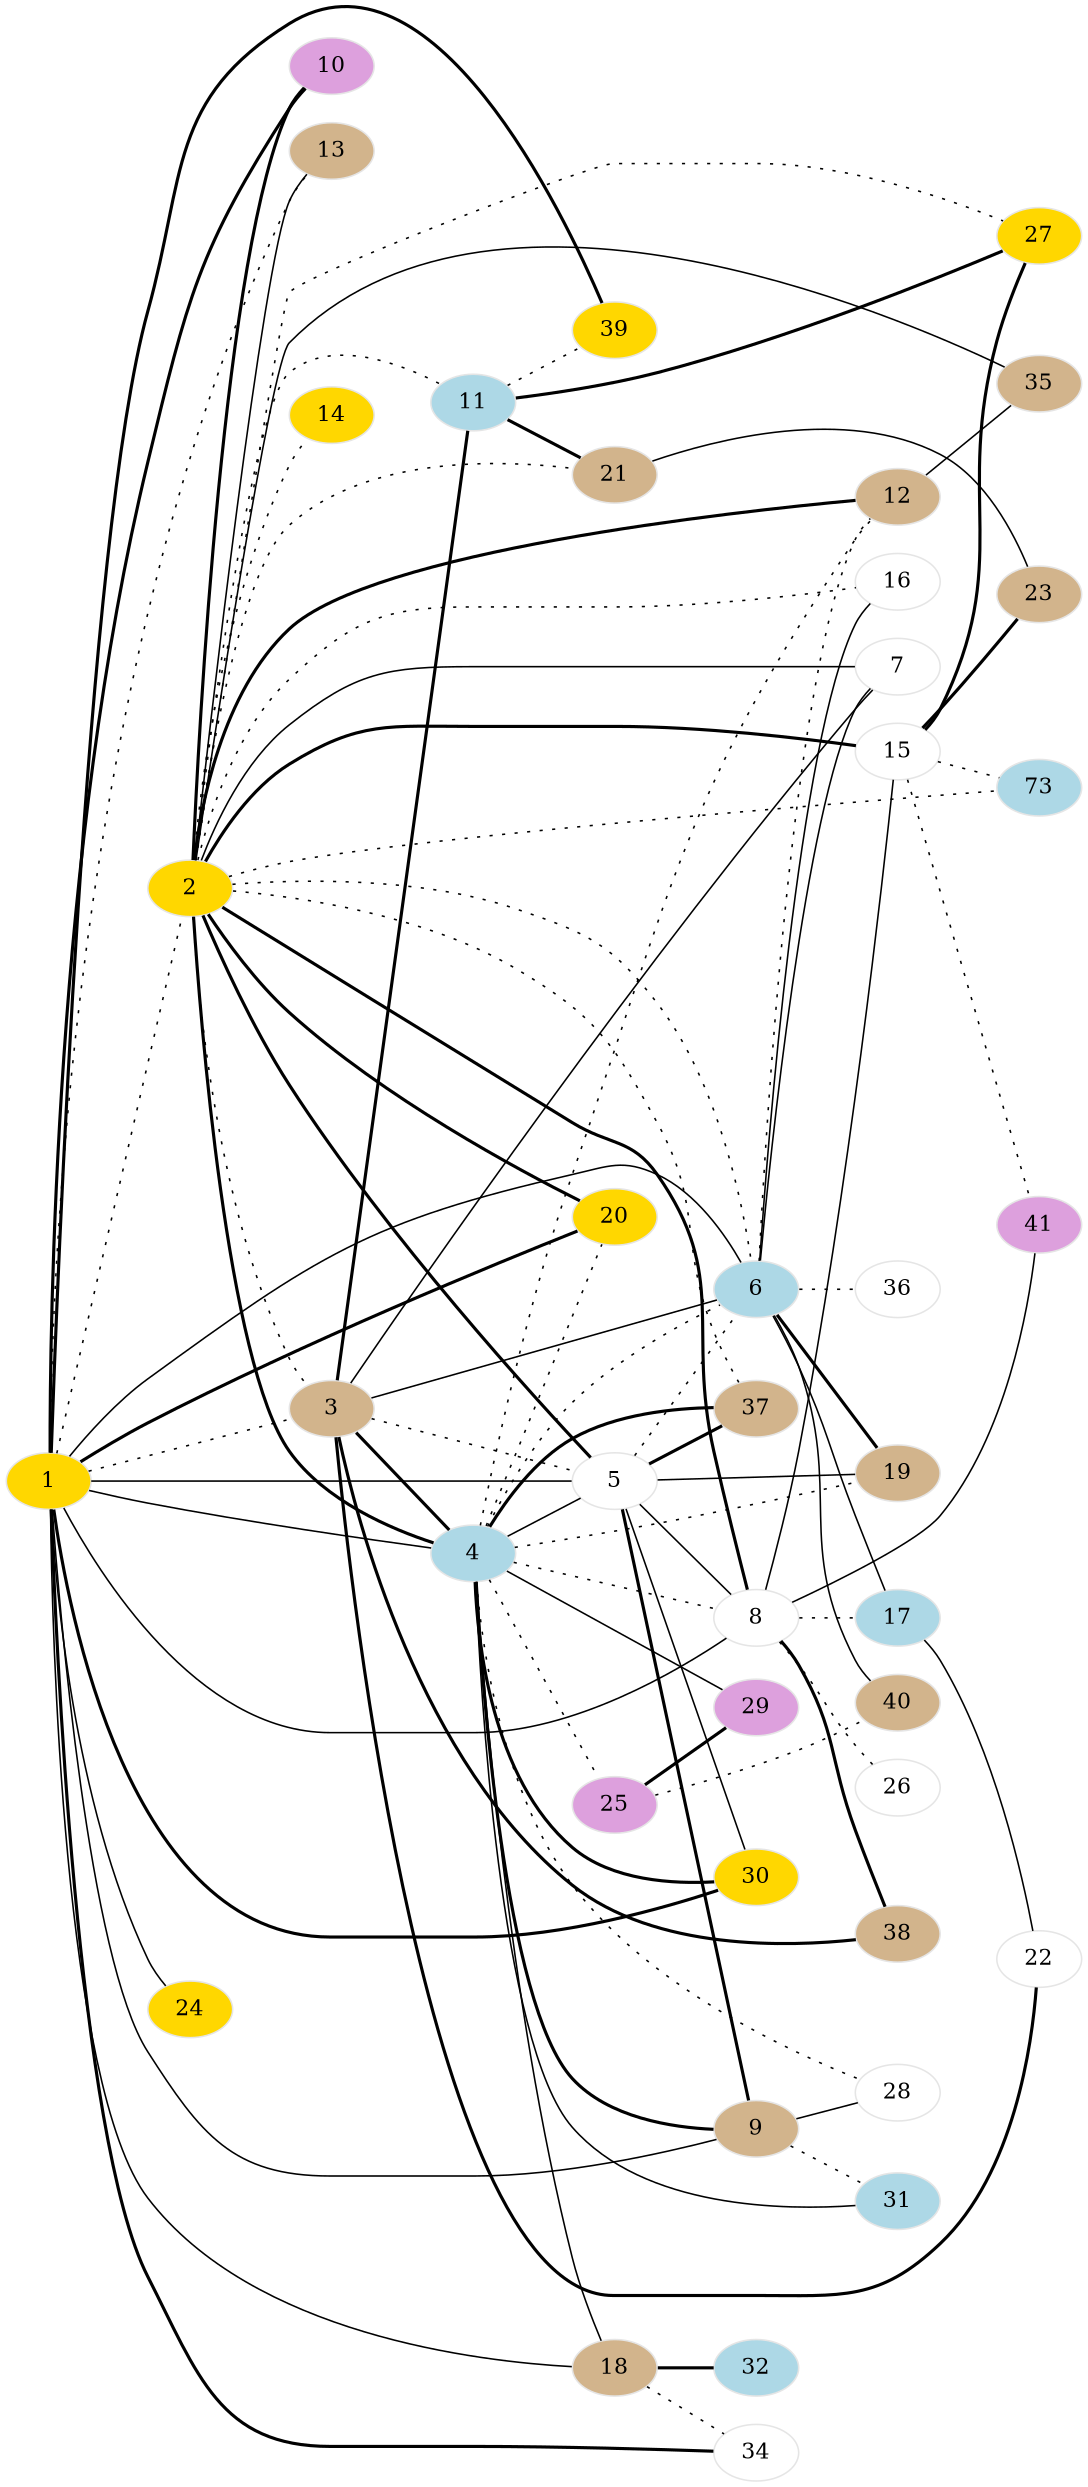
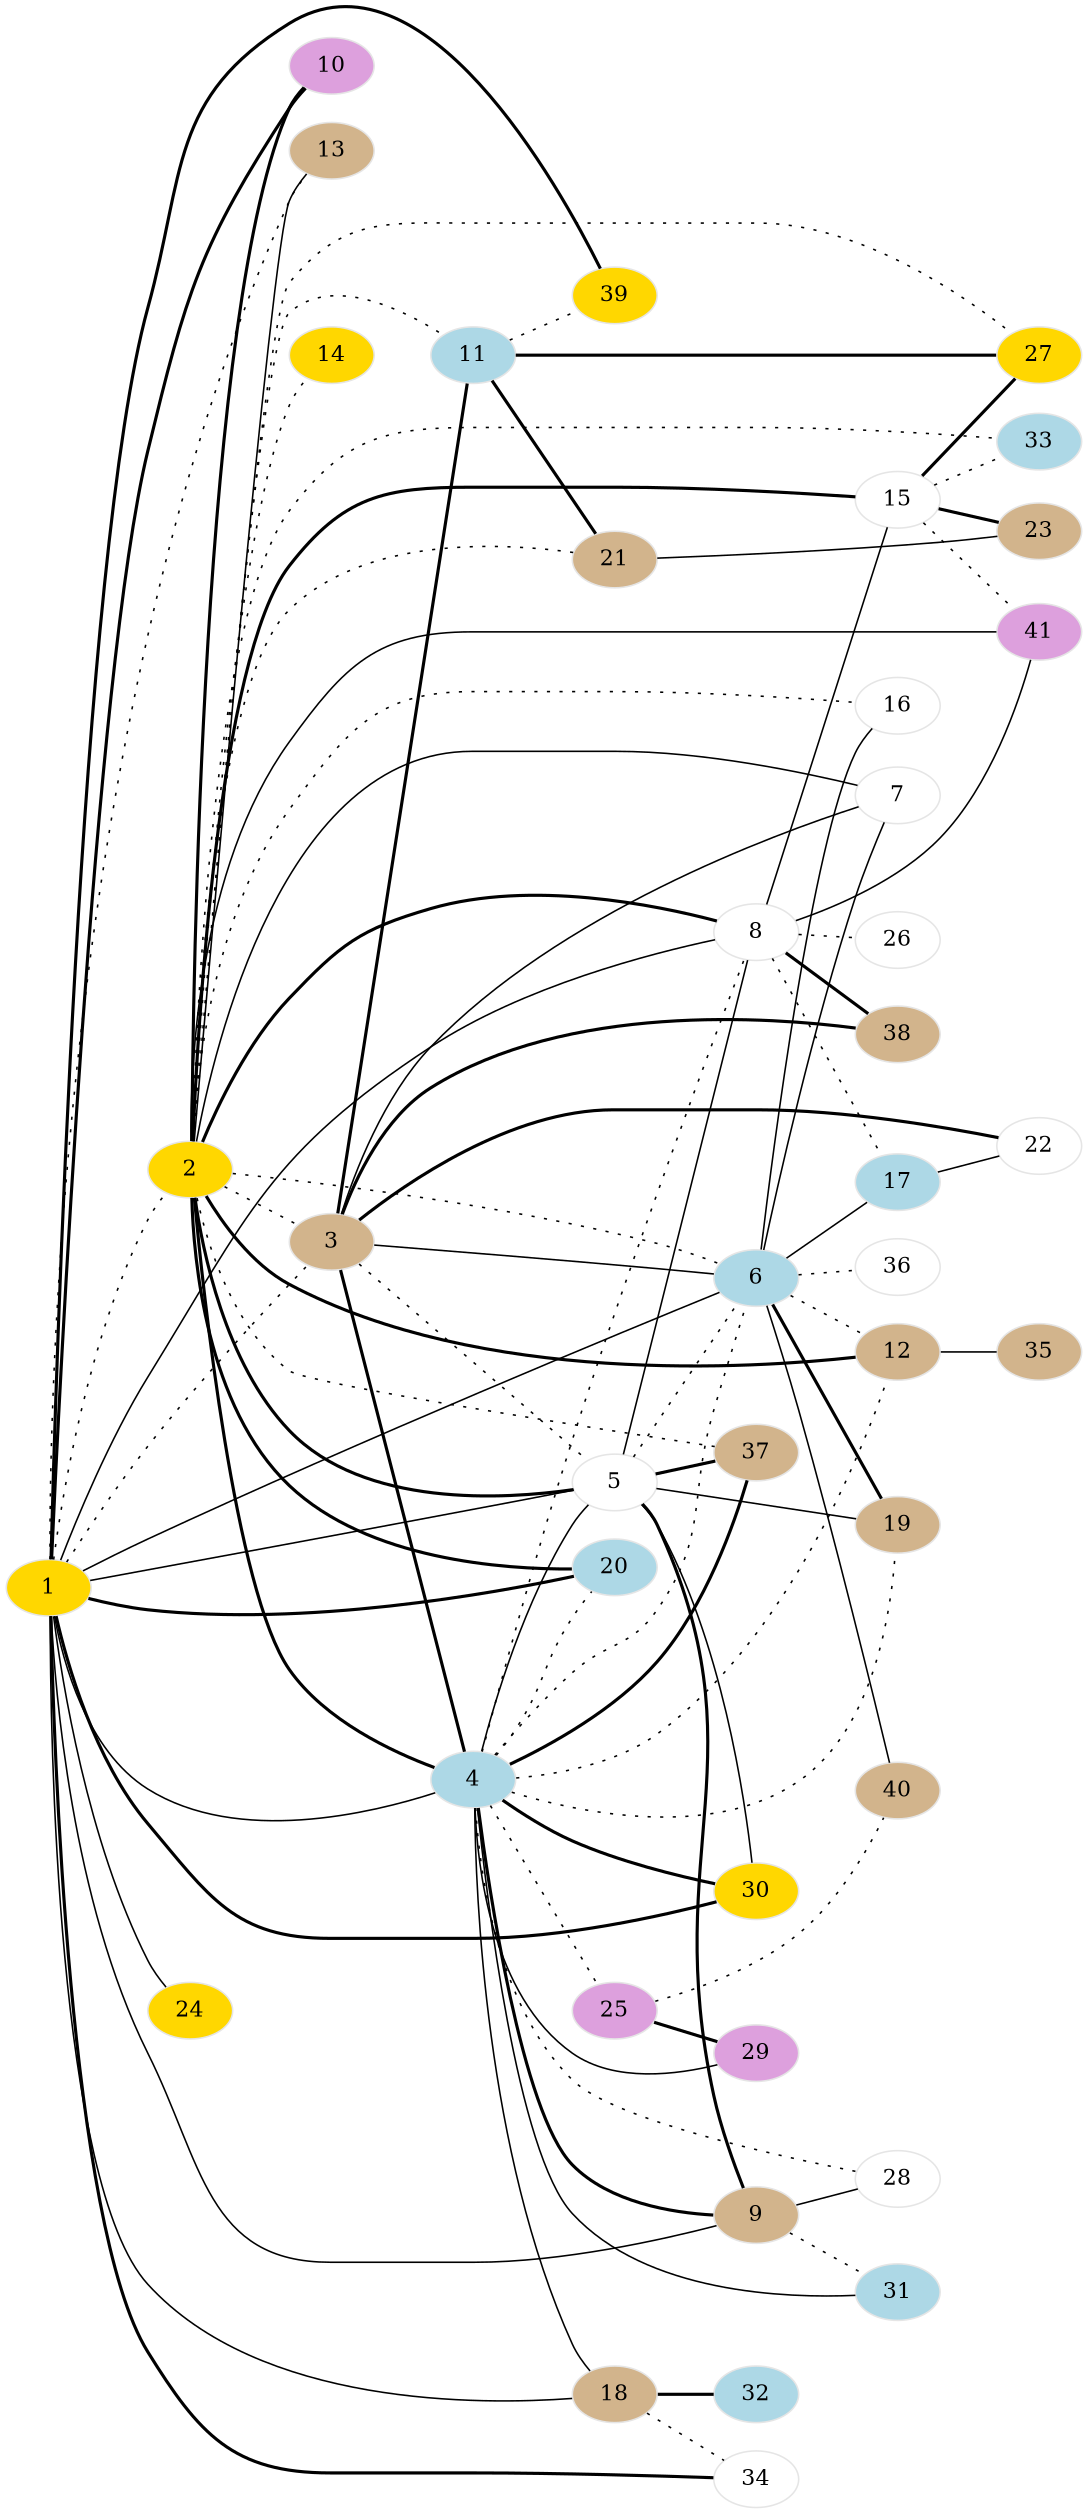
  graph {
    rankdir=LR
    node [color=gray90 fillcolor=tan style=filled]
    edge [style=dotted weight=1.0]
    1 [fillcolor=gold]
    2 [fillcolor=gold]
    3
    4 [fillcolor=lightblue]
    5 [fillcolor=white]
    6 [fillcolor=lightblue]
    8 [fillcolor=white]
    9
    10 [fillcolor=plum]
    13
    18
-   20 [fillcolor=gold]
+   20 [fillcolor=lightblue]
    24 [fillcolor=gold]
    30 [fillcolor=gold]
    34 [fillcolor=white]
    39 [fillcolor=gold]
    7 [fillcolor=white]
    11 [fillcolor=lightblue]
    12
    14 [fillcolor=gold]
    15 [fillcolor=white]
    16 [fillcolor=white]
    21
    27 [fillcolor=gold]
-   33 [fillcolor=lightblue label=73]
+   33 [fillcolor=lightblue]
    35
    37
    22 [fillcolor=white]
    38
    19
    25 [fillcolor=plum]
    28 [fillcolor=white]
    29 [fillcolor=plum]
    31 [fillcolor=lightblue]
    17 [fillcolor=lightblue]
    36 [fillcolor=white]
    40
    26 [fillcolor=white]
    41 [fillcolor=plum]
    32 [fillcolor=lightblue]
    23
    1 -- 2 [weight=4.0]
    1 -- 3 [weight=2.0]
    1 -- 4 [style=solid weight=4.0]
    1 -- 5 [style=solid weight=4.0]
    1 -- 6 [style=solid weight=2.0]
    1 -- 8 [style=solid]
    1 -- 9 [style=solid]
    1 -- 10 [style=bold]
    1 -- 13
    1 -- 18 [style=solid]
    1 -- 20 [style=bold]
    1 -- 24 [style=solid]
    1 -- 30 [style=bold]
    1 -- 34 [style=bold]
    1 -- 39 [style=bold]
    2 -- 3 [weight=2.0]
    2 -- 4 [style=bold weight=4.0]
    2 -- 5 [style=bold weight=4.0]
    2 -- 6 [weight=2.0]
    2 -- 8 [style=bold]
    2 -- 10 [style=bold]
    2 -- 13 [style=solid]
    2 -- 20 [style=bold]
    2 -- 7 [style=solid]
    2 -- 11
    2 -- 12 [style=bold weight=2.0]
    2 -- 14
    2 -- 15 [style=bold weight=2.0]
    2 -- 16
    2 -- 21
    2 -- 27 [weight=2.0]
    2 -- 33
-   2 -- 35 [style=solid]
+   2 -- 41 [style=solid]
    2 -- 37
    3 -- 4 [style=bold weight=3.0]
    3 -- 5 [weight=2.0]
    3 -- 6 [style=solid weight=2.0]
    3 -- 7 [style=solid]
    3 -- 11 [style=bold]
    3 -- 22 [style=bold]
    3 -- 38 [style=bold]
    4 -- 5 [style=solid weight=4.0]
    4 -- 6 [weight=2.0]
    4 -- 8
    4 -- 9 [style=bold weight=2.0]
    4 -- 18 [style=solid]
    4 -- 20
    4 -- 30 [style=bold]
    4 -- 12
    4 -- 37 [style=bold]
    4 -- 19
    4 -- 25
    4 -- 28
    4 -- 29 [style=solid]
    4 -- 31 [style=solid]
    5 -- 6 [weight=2.0]
    5 -- 8 [style=solid]
    5 -- 9 [style=bold]
    5 -- 30 [style=solid]
    5 -- 37 [style=bold]
    5 -- 19 [style=solid]
    6 -- 7 [style=solid]
    6 -- 12
    6 -- 16 [style=solid]
    6 -- 19 [style=bold]
    6 -- 17 [style=solid]
    6 -- 36
    6 -- 40 [style=solid]
    8 -- 15 [style=solid weight=2.0]
    8 -- 38 [style=bold]
    8 -- 17
    8 -- 26
    8 -- 41 [style=solid]
    9 -- 28 [style=solid]
    9 -- 31
    18 -- 34
    18 -- 32 [style=bold]
    11 -- 39
    11 -- 21 [style=bold]
    11 -- 27 [style=bold]
    12 -- 35 [style=solid]
    15 -- 27 [style=bold]
    15 -- 33
    15 -- 41
    15 -- 23 [style=bold]
    21 -- 23 [style=solid]
    25 -- 29 [style=bold]
    25 -- 40
    17 -- 22 [style=solid]
  }
